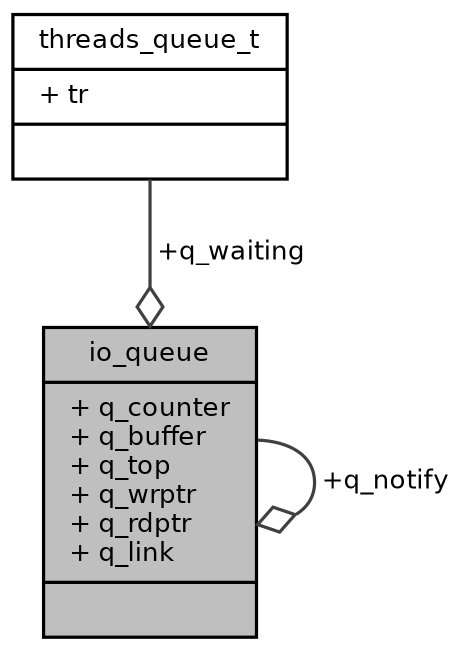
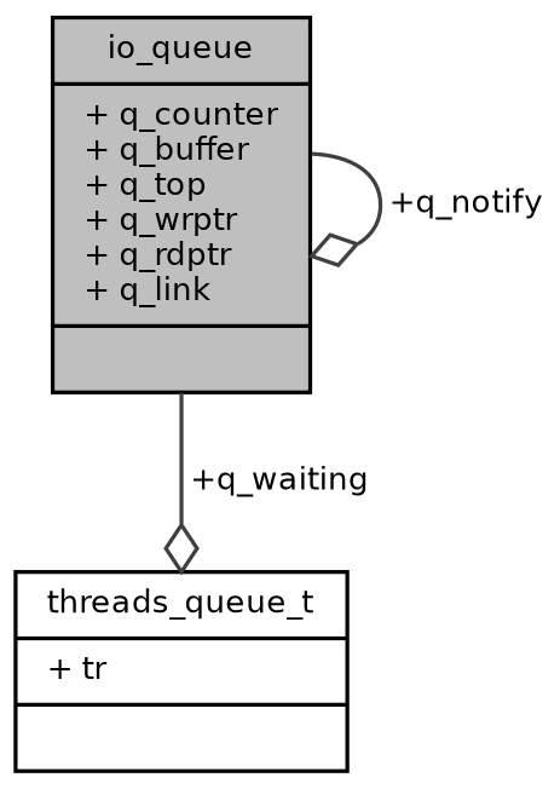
  digraph {
    node [color=black fontname=Helvetica fontsize=8 shape=record]
    edge [arrowhead=odiamond color=grey25 fontname=Helvetica fontsize=8 labelfontname=Helvetica labelfontsize=8 style=solid]
    n1 [fillcolor=grey75 fontcolor=black height=0.2 label="{io_queue\n|+ q_counter\l+ q_buffer\l+ q_top\l+ q_wrptr\l+ q_rdptr\l+ q_link\l|}" style=filled width=0.4]
    n2 [height=0.2 label="{threads_queue_t\n|+ tr\l|}" width=0.4]
    n1 -> n1 [label=" +q_notify"]
-   n2 -> n1 [label=" +q_waiting"]
+   n1 -> n2 [label=" +q_waiting"]
  }
